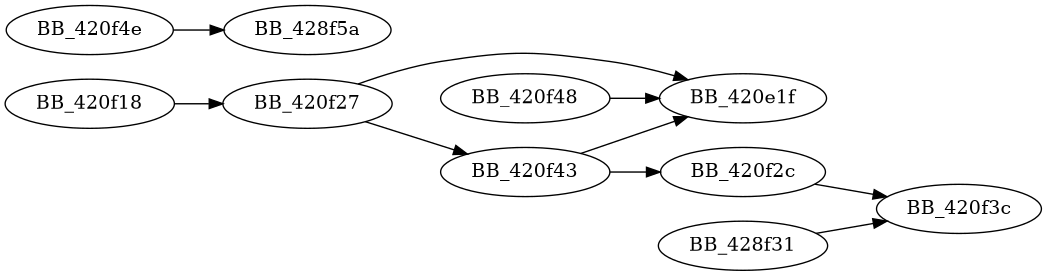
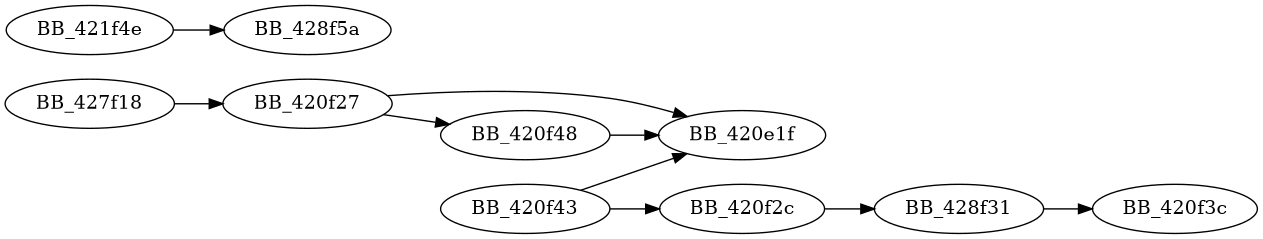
  digraph {
    rankdir=LR
-   BB_420f18
+   BB_420f18 [label=BB_427f18]
    BB_420f27
    BB_420f43
    BB_420e1f
    n5 [label=BB_428f5a]
-   BB_420f4e
+   BB_420f4e [label=BB_421f4e]
    n7 [label=BB_428f31]
    BB_420f2c
    BB_420f3c
    BB_420f48
    BB_420f18 -> BB_420f27
-   BB_420f27 -> BB_420f43
+   BB_420f27 -> BB_420f48
    BB_420f27 -> BB_420e1f
    BB_420f43 -> BB_420e1f
    BB_420f43 -> BB_420f2c
    BB_420f4e -> n5
    n7 -> BB_420f3c
-   BB_420f2c -> BB_420f3c
+   BB_420f2c -> n7
    BB_420f48 -> BB_420e1f
  }
